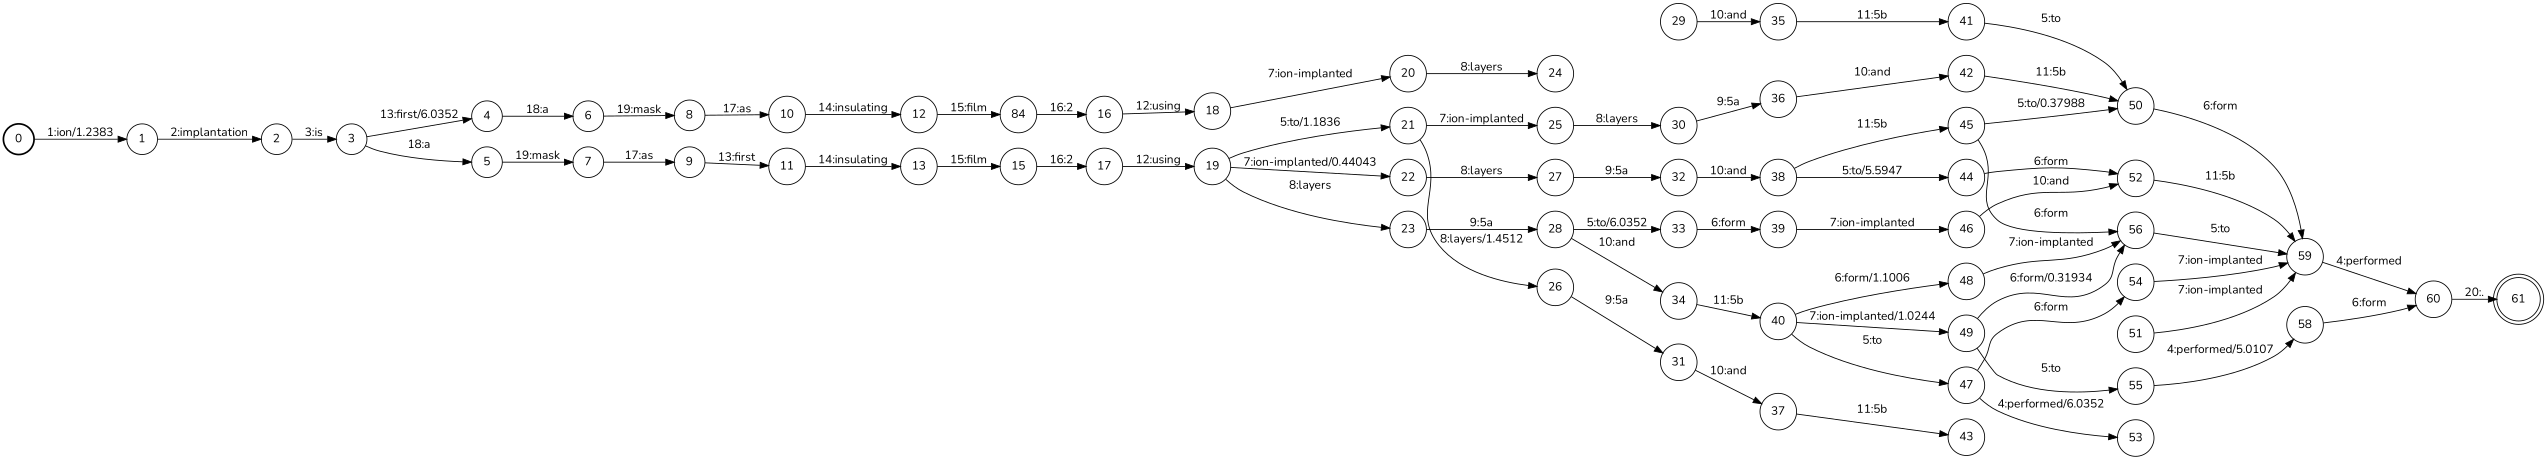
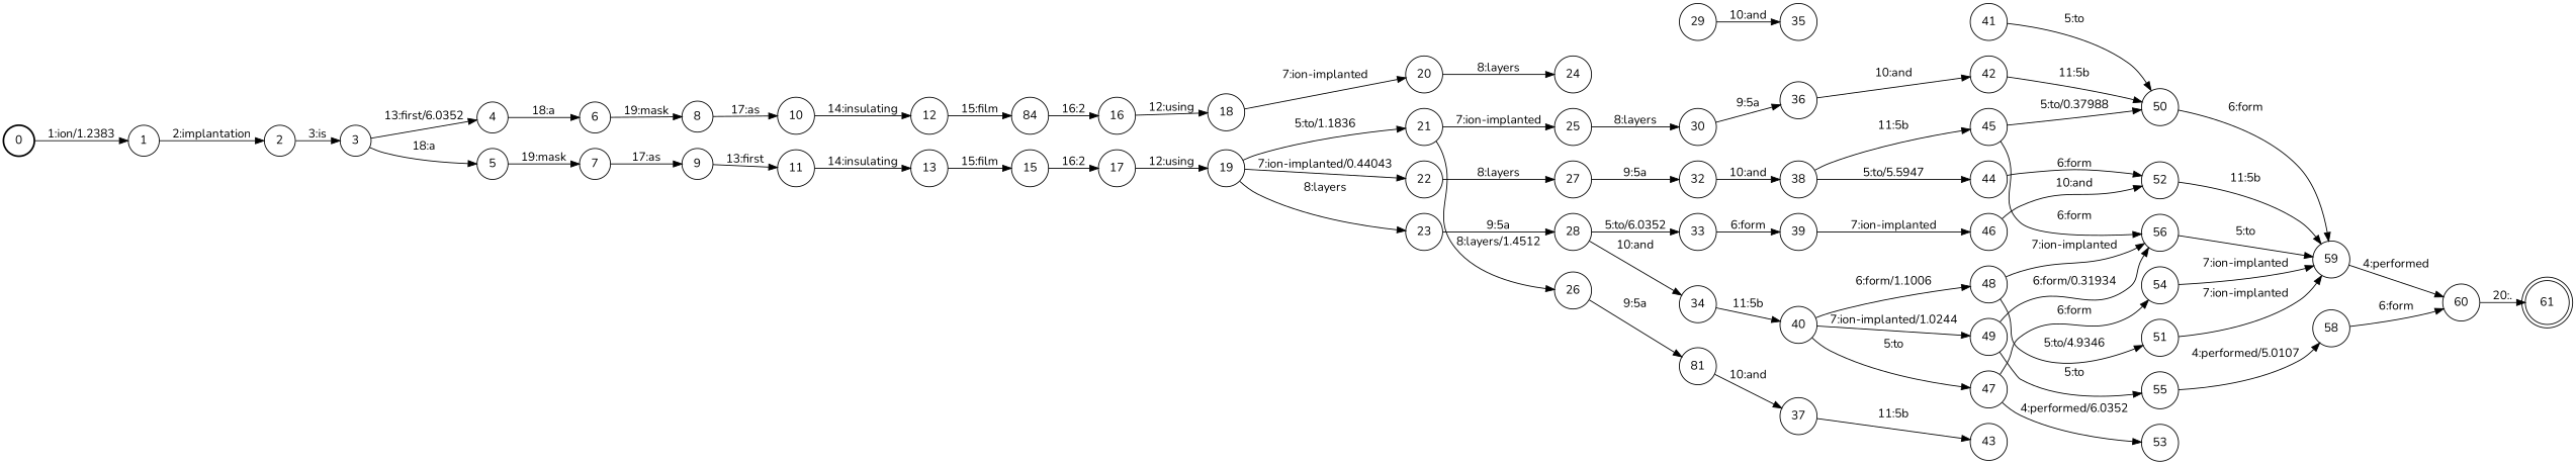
  digraph {
    fontname=Nunito
    nodesep=0.25
    rankdir=LR
    ranksep=0.4
    node [fontname=Nunito fontsize=14 shape=circle style=solid]
    edge [fontname=Nunito fontsize=14]
    n1 [label=0 style=bold]
    n2 [label=1]
    n3 [label=2]
    n4 [label=3]
    n5 [label=4]
    n6 [label=5]
    n7 [label=6]
    n8 [label=7]
    n9 [label=8]
    n10 [label=9]
    n11 [label=10]
    n12 [label=11]
    n13 [label=12]
    n14 [label=13]
    n15 [label=84]
    n16 [label=15]
    n17 [label=16]
    n18 [label=17]
    n19 [label=18]
    n20 [label=19]
    n21 [label=20]
    n22 [label=21]
    n23 [label=22]
    n24 [label=23]
    n25 [label=24]
    n26 [label=25]
    n27 [label=26]
    n28 [label=27]
    n29 [label=28]
    n30 [label=30]
-   n31 [label=31]
+   n31 [label=81]
    n32 [label=32]
    n33 [label=33]
    n34 [label=34]
    n35 [label=29]
    n36 [label=35]
    n37 [label=36]
    n38 [label=37]
    n39 [label=38]
    n40 [label=39]
    n41 [label=40]
    n42 [label=41]
    n43 [label=42]
    n44 [label=43]
    n45 [label=44]
    n46 [label=45]
    n47 [label=46]
    n48 [label=47]
    n49 [label=48]
    n50 [label=49]
    n51 [label=50]
    n52 [label=52]
    n53 [label=56]
    n54 [label=53]
    n55 [label=54]
    n56 [label=51]
    n57 [label=55]
    n58 [label=59]
    n59 [label=58]
    n60 [label=60]
    n61 [label=61 shape=doublecircle]
    n1 -> n2 [label="1:ion/1.2383"]
    n2 -> n3 [label="2:implantation"]
    n3 -> n4 [label="3:is"]
    n4 -> n5 [label="13:first/6.0352"]
    n4 -> n6 [label="18:a"]
    n5 -> n7 [label="18:a"]
    n6 -> n8 [label="19:mask"]
    n7 -> n9 [label="19:mask"]
    n8 -> n10 [label="17:as"]
    n9 -> n11 [label="17:as"]
    n10 -> n12 [label="13:first"]
    n11 -> n13 [label="14:insulating"]
    n12 -> n14 [label="14:insulating"]
    n13 -> n15 [label="15:film"]
    n14 -> n16 [label="15:film"]
    n15 -> n17 [label="16:2"]
    n16 -> n18 [label="16:2"]
    n17 -> n19 [label="12:using"]
    n18 -> n20 [label="12:using"]
    n19 -> n21 [label="7:ion-implanted"]
    n20 -> n22 [label="5:to/1.1836"]
    n20 -> n23 [label="7:ion-implanted/0.44043"]
    n20 -> n24 [label="8:layers"]
    n21 -> n25 [label="8:layers"]
    n22 -> n26 [label="7:ion-implanted"]
    n22 -> n27 [label="8:layers/1.4512"]
    n23 -> n28 [label="8:layers"]
    n24 -> n29 [label="9:5a"]
    n26 -> n30 [label="8:layers"]
    n27 -> n31 [label="9:5a"]
    n28 -> n32 [label="9:5a"]
    n29 -> n33 [label="5:to/6.0352"]
    n29 -> n34 [label="10:and"]
    n30 -> n37 [label="9:5a"]
    n31 -> n38 [label="10:and"]
    n32 -> n39 [label="10:and"]
    n33 -> n40 [label="6:form"]
    n34 -> n41 [label="11:5b"]
    n35 -> n36 [label="10:and"]
-   n36 -> n42 [label="11:5b"]
    n37 -> n43 [label="10:and"]
    n38 -> n44 [label="11:5b"]
    n39 -> n45 [label="5:to/5.5947"]
    n39 -> n46 [label="11:5b"]
    n40 -> n47 [label="7:ion-implanted"]
    n41 -> n48 [label="5:to"]
    n41 -> n49 [label="6:form/1.1006"]
    n41 -> n50 [label="7:ion-implanted/1.0244"]
    n42 -> n51 [label="5:to"]
    n43 -> n51 [label="11:5b"]
    n45 -> n52 [label="6:form"]
    n46 -> n51 [label="5:to/0.37988"]
    n46 -> n53 [label="6:form"]
    n47 -> n52 [label="10:and"]
    n48 -> n54 [label="4:performed/6.0352"]
    n48 -> n55 [label="6:form"]
    n49 -> n53 [label="7:ion-implanted"]
+   n49 -> n56 [label="5:to/4.9346"]
    n50 -> n53 [label="6:form/0.31934"]
    n50 -> n57 [label="5:to"]
    n51 -> n58 [label="6:form"]
    n52 -> n58 [label="11:5b"]
    n53 -> n58 [label="5:to"]
    n55 -> n58 [label="7:ion-implanted"]
    n56 -> n58 [label="7:ion-implanted"]
    n57 -> n59 [label="4:performed/5.0107"]
    n58 -> n60 [label="4:performed"]
    n59 -> n60 [label="6:form"]
    n60 -> n61 [label="20:."]
  }
